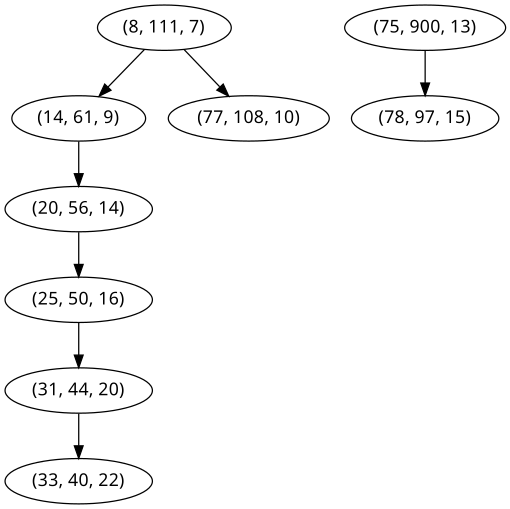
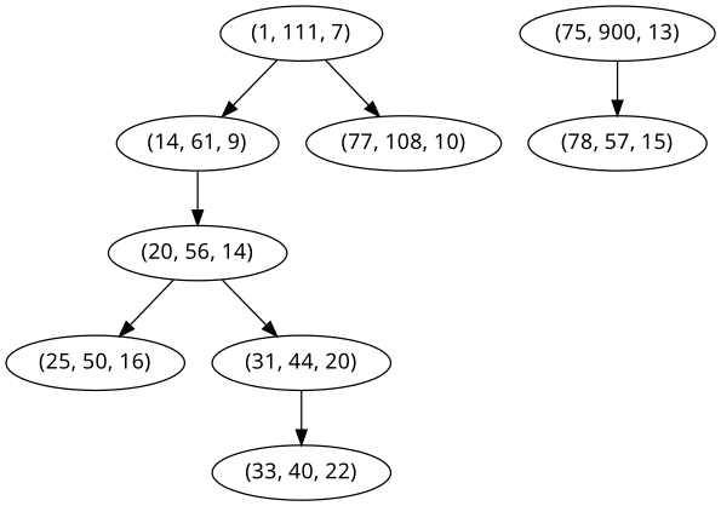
  digraph {
    fontname="Noto Sans"
    node [fontname="Noto Sans"]
    edge [fontname="Noto Sans"]
    n1 [label="(14, 61, 9)"]
-   "(8, 111, 7)"
+   "(8, 111, 7)" [label="(1, 111, 7)"]
    n3 [label="(77, 108, 10)"]
    "(20, 56, 14)"
    "(25, 50, 16)"
    "(31, 44, 20)"
    "(33, 40, 22)"
    n8 [label="(75, 900, 13)"]
-   "(78, 97, 15)"
+   "(78, 97, 15)" [label="(78, 57, 15)"]
    n1 -> "(20, 56, 14)"
    "(8, 111, 7)" -> n1
    "(8, 111, 7)" -> n3
    "(20, 56, 14)" -> "(25, 50, 16)"
-   "(25, 50, 16)" -> "(31, 44, 20)"
+   "(20, 56, 14)" -> "(31, 44, 20)"
    "(31, 44, 20)" -> "(33, 40, 22)"
    n8 -> "(78, 97, 15)"
  }
